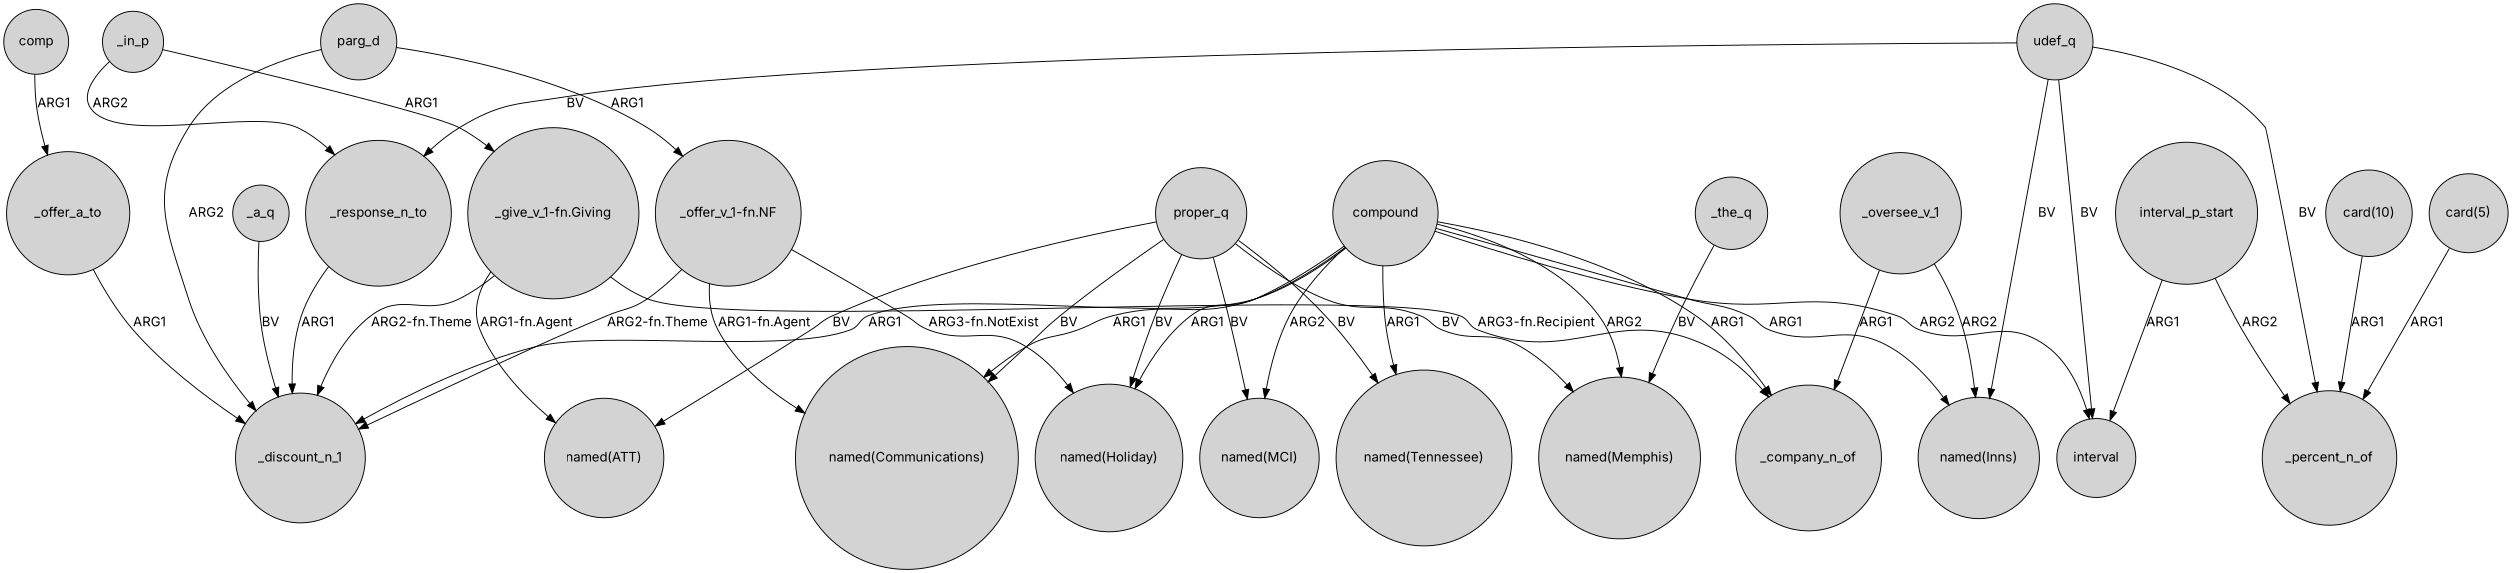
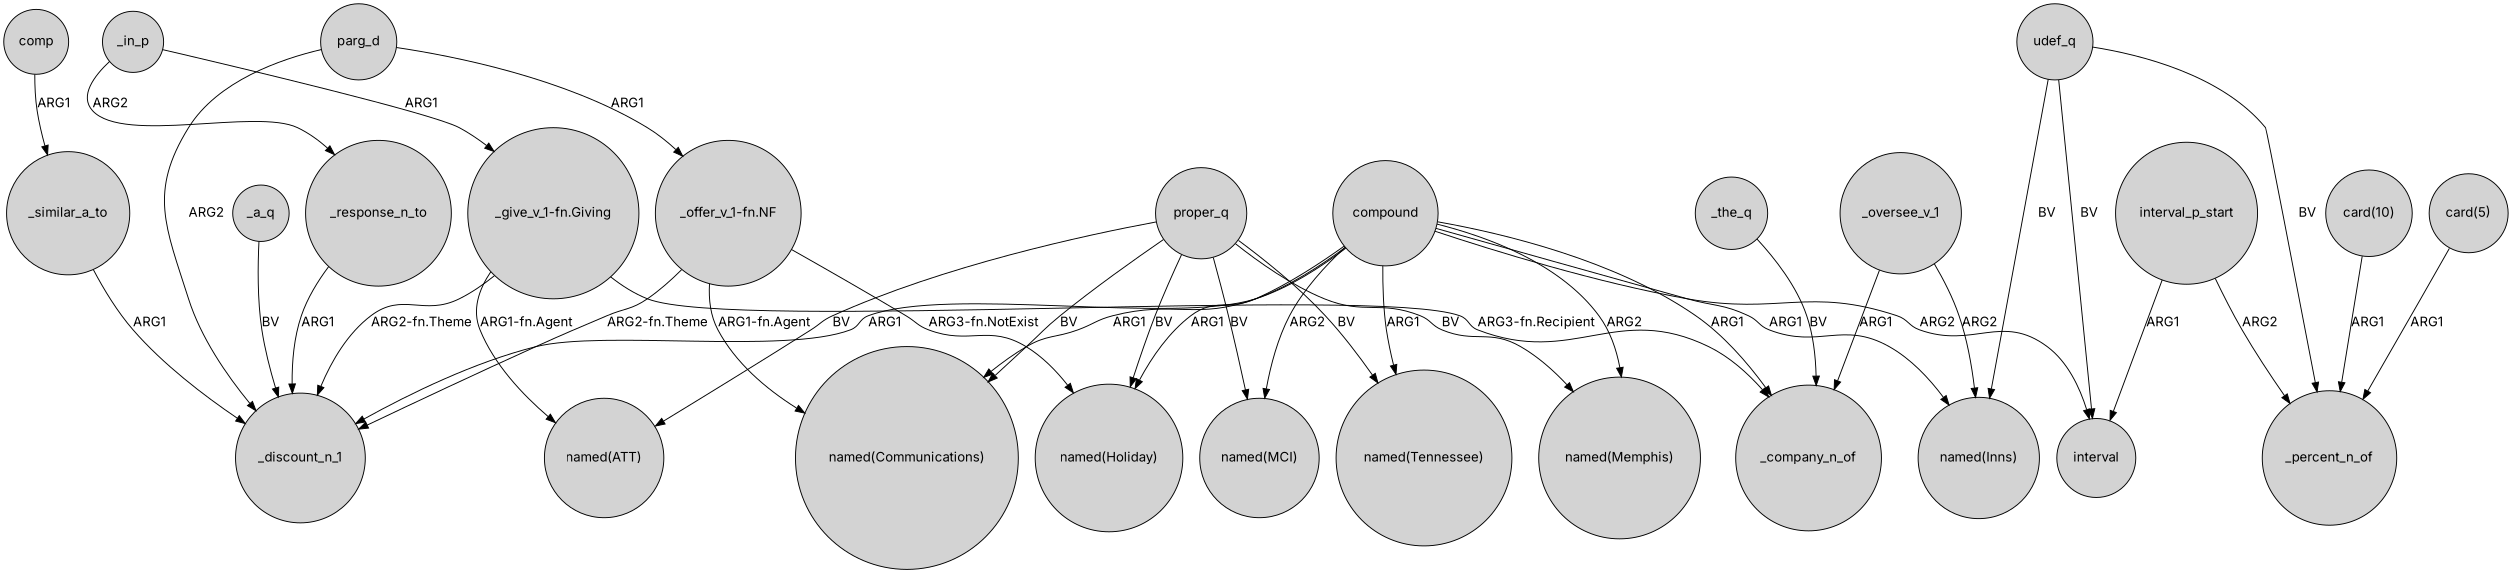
  digraph {
    fontname=Inter
    node [fontname=Inter shape=circle style=filled]
    edge [fontname=Inter]
    parg_d
    _discount_n_1
    "_offer_v_1-fn.NF"
    "named(Communications)"
    "named(Holiday)"
    comp
-   _similar_a_to [label=_offer_a_to]
+   _similar_a_to
    _in_p
    "_give_v_1-fn.Giving"
    _response_n_to
    _company_n_of
    "named(ATT)"
    interval_p_start
    _percent_n_of
    interval
    proper_q
    "named(MCI)"
    "named(Tennessee)"
    "named(Memphis)"
    compound
    "named(Inns)"
    _oversee_v_1
    _the_q
    udef_q
    "card(10)"
    "card(5)"
    _a_q
    parg_d -> _discount_n_1 [label=ARG2]
    parg_d -> "_offer_v_1-fn.NF" [label=ARG1]
    "_offer_v_1-fn.NF" -> _discount_n_1 [label="ARG2-fn.Theme"]
    "_offer_v_1-fn.NF" -> "named(Communications)" [label="ARG1-fn.Agent"]
    "_offer_v_1-fn.NF" -> "named(Holiday)" [label="ARG3-fn.NotExist"]
    comp -> _similar_a_to [label=ARG1]
    _similar_a_to -> _discount_n_1 [label=ARG1]
    _in_p -> "_give_v_1-fn.Giving" [label=ARG1]
    _in_p -> _response_n_to [label=ARG2]
    "_give_v_1-fn.Giving" -> _discount_n_1 [label="ARG2-fn.Theme"]
    "_give_v_1-fn.Giving" -> _company_n_of [label="ARG3-fn.Recipient"]
    "_give_v_1-fn.Giving" -> "named(ATT)" [label="ARG1-fn.Agent"]
    _response_n_to -> _discount_n_1 [label=ARG1]
    interval_p_start -> _percent_n_of [label=ARG2]
    interval_p_start -> interval [label=ARG1]
    proper_q -> "named(Communications)" [label=BV]
    proper_q -> "named(Holiday)" [label=BV]
    proper_q -> "named(ATT)" [label=BV]
    proper_q -> "named(MCI)" [label=BV]
    proper_q -> "named(Tennessee)" [label=BV]
    proper_q -> "named(Memphis)" [label=BV]
    compound -> _discount_n_1 [label=ARG1]
    compound -> "named(Communications)" [label=ARG1]
    compound -> "named(Holiday)" [label=ARG1]
    compound -> _company_n_of [label=ARG1]
    compound -> interval [label=ARG2]
    compound -> "named(MCI)" [label=ARG2]
    compound -> "named(Tennessee)" [label=ARG1]
    compound -> "named(Memphis)" [label=ARG2]
    compound -> "named(Inns)" [label=ARG1]
    _oversee_v_1 -> _company_n_of [label=ARG1]
    _oversee_v_1 -> "named(Inns)" [label=ARG2]
-   _the_q -> "named(Memphis)" [label=BV]
-   udef_q -> _response_n_to [label=BV]
+   _the_q -> _company_n_of [label=BV]
    udef_q -> _percent_n_of [label=BV]
    udef_q -> interval [label=BV]
    udef_q -> "named(Inns)" [label=BV]
    "card(10)" -> _percent_n_of [label=ARG1]
    "card(5)" -> _percent_n_of [label=ARG1]
    _a_q -> _discount_n_1 [label=BV]
  }
